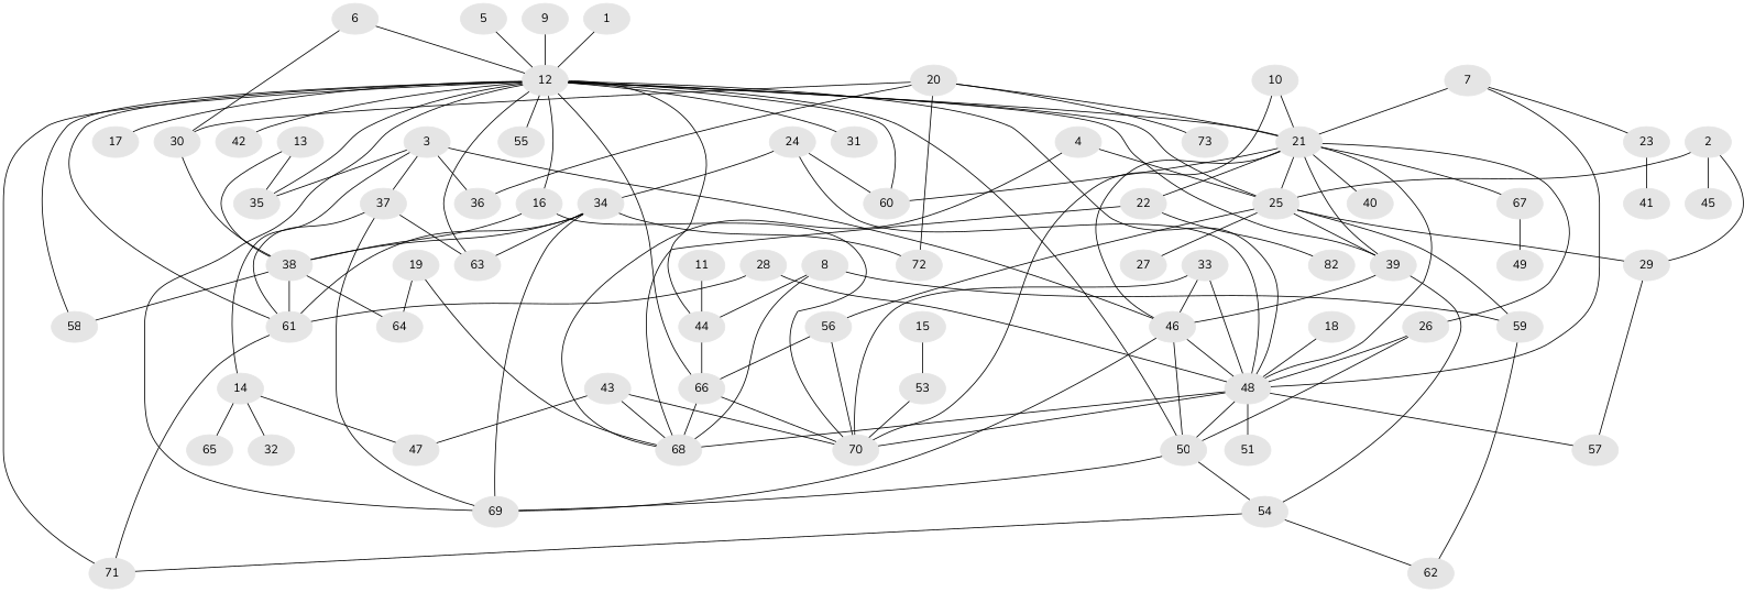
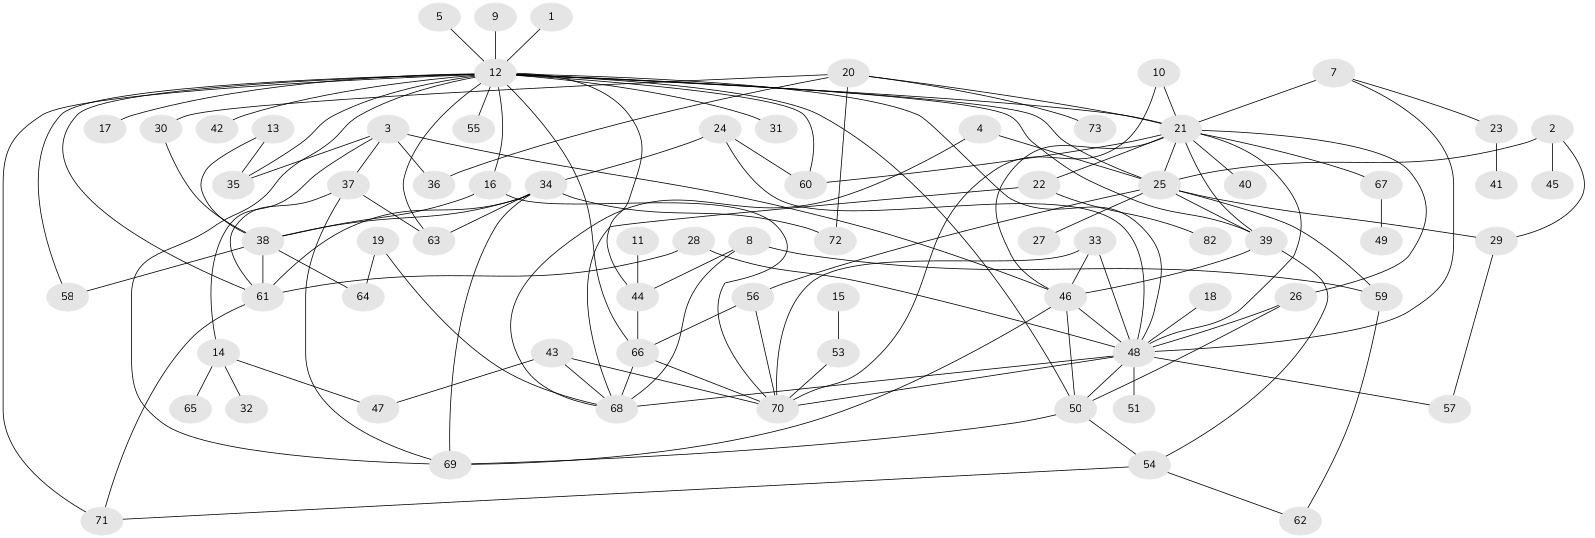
  graph {
    fontname=Nunito
    node [color=gray90 fontname=Nunito style=filled]
    edge [fontname=Nunito weight=1.0]
    1
    12
    25
    35
    21
    48
    44
    16
    17
    31
    39
    42
    50
    55
    58
    60
    61
    63
    66
    69
    71
    2
    29
    45
    59
    27
    56
    57
    3
    14
    36
    37
    46
    32
    47
    65
    4
    68
    5
-   6
    30
    38
    7
    23
    22
    26
    40
    67
    41
    70
    51
    8
    62
    9
    10
    11
    54
    13
    64
    15
    53
    18
    19
    20
    72
    73
    n67 [label=82]
    49
    24
    34
    28
    33
    43
    1 -- 12
    12 -- 25
    12 -- 35
    12 -- 21 [weight=2.0]
    12 -- 48
    12 -- 44
    12 -- 16
    12 -- 17
    12 -- 31
    12 -- 39
    12 -- 42
    12 -- 50
    12 -- 55
    12 -- 58
    12 -- 60
    12 -- 61
    12 -- 63 [weight=2.0]
    12 -- 66
    12 -- 69
    12 -- 71
    25 -- 39
    25 -- 29
    25 -- 59
    25 -- 27
    25 -- 56
    21 -- 25
    21 -- 48
    21 -- 39
    21 -- 60 [weight=2.0]
    21 -- 46
    21 -- 22
    21 -- 26
    21 -- 40
    21 -- 67
    48 -- 50
    48 -- 57
    48 -- 68 [weight=2.0]
    48 -- 70
    48 -- 51
    44 -- 66
    16 -- 38
    16 -- 70
    39 -- 46
    39 -- 54
    50 -- 69
    50 -- 54
    61 -- 71
    66 -- 68
    66 -- 70
    2 -- 25
    2 -- 29
    2 -- 45
    29 -- 57
    59 -- 62
    56 -- 66
    56 -- 70
    3 -- 35
    3 -- 14
    3 -- 36
    3 -- 37
    3 -- 46
    14 -- 32
    14 -- 47
    14 -- 65
    37 -- 61
    37 -- 63
    37 -- 69
    46 -- 48
    46 -- 50
    46 -- 69
    4 -- 25
    4 -- 68
    5 -- 12
-   6 -- 12
-   6 -- 30
    30 -- 38
    38 -- 58
    38 -- 61 [weight=2.0]
    38 -- 64
    7 -- 21 [weight=2.0]
    7 -- 48
    7 -- 23
    23 -- 41
    22 -- 68
    22 -- n67
    26 -- 48
    26 -- 50
    67 -- 49
    8 -- 44
    8 -- 59
    8 -- 68
    9 -- 12
    10 -- 21
    10 -- 70
    11 -- 44
    54 -- 71
    54 -- 62
    13 -- 35
    13 -- 38
    15 -- 53
    53 -- 70
    18 -- 48
    19 -- 68
    19 -- 64
    20 -- 21
    20 -- 36
    20 -- 30
    20 -- 72
    20 -- 73
    24 -- 48
    24 -- 60
    24 -- 34
    34 -- 61 [weight=2.0]
    34 -- 63
    34 -- 69
    34 -- 38
    34 -- 72
    28 -- 48
    28 -- 61
    33 -- 48
    33 -- 46
    33 -- 70
    43 -- 47
    43 -- 68
    43 -- 70
  }
